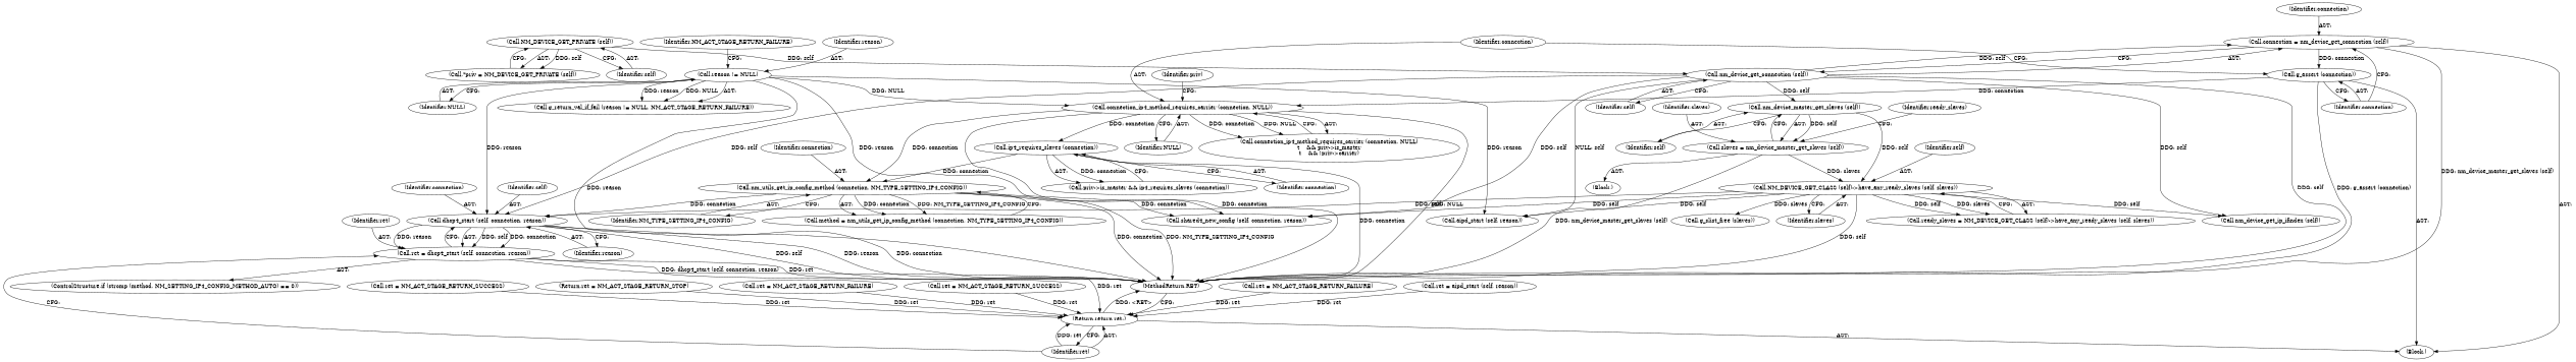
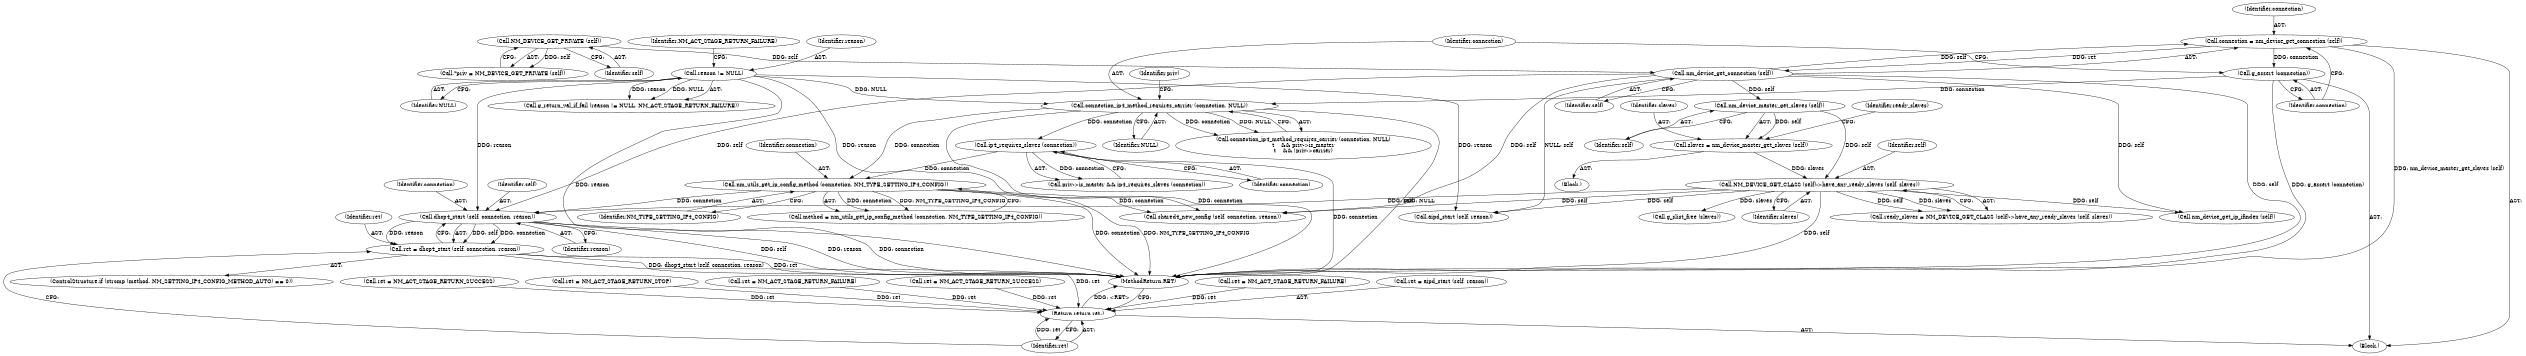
  digraph {
    n1 [label="(Call,dhcp4_start (self, connection, reason))"]
    n2 [label="(Call,ret = dhcp4_start (self, connection, reason))"]
    n3 [label="(Identifier,reason)"]
    n4 [label="(MethodReturn,RET)"]
    n5 [label="(Return,return ret;)"]
    n6 [label="(ControlStructure,if (strcmp (method, NM_SETTING_IP4_CONFIG_METHOD_AUTO) == 0))"]
    n7 [label="(Call,nm_device_get_connection (self))"]
    n8 [label="(Call,nm_device_master_get_slaves (self))"]
    n9 [label="(Call,connection = nm_device_get_connection (self))"]
    n10 [label="(Call,nm_device_get_ip_ifindex (self))"]
    n11 [label="(Call,shared4_new_config (self, connection, reason))"]
    n12 [label="(Call,aipd_start (self, reason))"]
    n13 [label="(Identifier,self)"]
    n14 [label="(Call,NM_DEVICE_GET_CLASS (self)->have_any_ready_slaves (self, slaves))"]
    n15 [label="(Call,slaves = nm_device_master_get_slaves (self))"]
    n16 [label="(Identifier,self)"]
    n17 [label="(Call,g_assert (connection))"]
    n18 [label="(Block,)"]
    n19 [label="(Call,NM_DEVICE_GET_PRIVATE (self))"]
    n20 [label="(Call,*priv = NM_DEVICE_GET_PRIVATE (self))"]
    n21 [label="(Identifier,self)"]
    n22 [label="(Call,ready_slaves = NM_DEVICE_GET_CLASS (self)->have_any_ready_slaves (self, slaves))"]
    n23 [label="(Identifier,slaves)"]
    n24 [label="(Call,g_slist_free (slaves))"]
    n25 [label="(Block,)"]
    n26 [label="(Call,nm_utils_get_ip_config_method (connection, NM_TYPE_SETTING_IP4_CONFIG))"]
    n27 [label="(Identifier,NM_TYPE_SETTING_IP4_CONFIG)"]
    n28 [label="(Call,method = nm_utils_get_ip_config_method (connection, NM_TYPE_SETTING_IP4_CONFIG))"]
    n29 [label="(Call,connection_ip4_method_requires_carrier (connection, NULL))"]
    n30 [label="(Call,ip4_requires_slaves (connection))"]
    n31 [label="(Identifier,NULL)"]
    n32 [label="(Call,connection_ip4_method_requires_carrier (connection, NULL)\n\t    && priv->is_master\n\t    && !priv->carrier)"]
    n33 [label="(Identifier,connection)"]
    n34 [label="(Call,priv->is_master && ip4_requires_slaves (connection))"]
    n35 [label="(Identifier,connection)"]
    n36 [label="(Call,reason != NULL)"]
    n37 [label="(Identifier,NULL)"]
    n38 [label="(Call,g_return_val_if_fail (reason != NULL, NM_ACT_STAGE_RETURN_FAILURE))"]
    n39 [label="(Identifier,ret)"]
    n40 [label="(Identifier,connection)"]
    n41 [label="(Call,ret = NM_ACT_STAGE_RETURN_FAILURE)"]
    n42 [label="(Identifier,priv)"]
    n43 [label="(Identifier,self)"]
    n44 [label="(Identifier,connection)"]
    n45 [label="(Call,ret = aipd_start (self, reason))"]
    n46 [label="(Call,ret = NM_ACT_STAGE_RETURN_SUCCESS)"]
    n47 [label="(Identifier,connection)"]
    n48 [label="(Identifier,NM_ACT_STAGE_RETURN_FAILURE)"]
-   n49 [label="(Return,ret = NM_ACT_STAGE_RETURN_STOP)"]
+   n49 [label="(Call,ret = NM_ACT_STAGE_RETURN_STOP)"]
    n50 [label="(Identifier,self)"]
    n51 [label="(Call,ret = NM_ACT_STAGE_RETURN_FAILURE)"]
    n52 [label="(Call,ret = NM_ACT_STAGE_RETURN_SUCCESS)"]
    n53 [label="(Identifier,ready_slaves)"]
    n54 [label="(Identifier,reason)"]
    n55 [label="(Identifier,slaves)"]
    n56 [label="(Identifier,connection)"]
    n57 [label="(Identifier,ret)"]
    n1 -> n2 [label="AST: "]
    n1 -> n2 [label="DDG: self"]
    n1 -> n2 [label="DDG: connection"]
    n1 -> n2 [label="DDG: reason"]
    n1 -> n3 [label="CFG: "]
    n1 -> n4 [label="DDG: self"]
    n1 -> n4 [label="DDG: reason"]
    n1 -> n4 [label="DDG: connection"]
    n2 -> n1 [label="CFG: "]
    n2 -> n4 [label="DDG: ret"]
    n2 -> n4 [label="DDG: dhcp4_start (self, connection, reason)"]
    n2 -> n5 [label="DDG: ret"]
    n2 -> n6 [label="AST: "]
    n3 -> n1 [label="AST: "]
    n4 -> n5 [label="CFG: "]
    n5 -> n4 [label="DDG: <RET>"]
    n5 -> n18 [label="AST: "]
    n5 -> n39 [label="CFG: "]
    n7 -> n1 [label="DDG: self"]
    n7 -> n4 [label="DDG: self"]
    n7 -> n8 [label="DDG: self"]
    n7 -> n9 [label="AST: "]
    n7 -> n9 [label="DDG: self"]
    n7 -> n10 [label="DDG: self"]
    n7 -> n11 [label="DDG: self"]
    n7 -> n12 [label="NULL: self"]
    n7 -> n13 [label="CFG: "]
    n8 -> n14 [label="DDG: self"]
    n8 -> n15 [label="AST: "]
    n8 -> n15 [label="DDG: self"]
    n8 -> n16 [label="CFG: "]
    n9 -> n4 [label="DDG: nm_device_master_get_slaves (self)"]
-   n9 -> n7 [label="CFG: "]
+   n9 -> n7 [label="DDG: ret"]
    n9 -> n17 [label="DDG: connection"]
    n9 -> n18 [label="AST: "]
    n13 -> n7 [label="AST: "]
    n14 -> n1 [label="DDG: self"]
    n14 -> n4 [label="DDG: self"]
    n14 -> n10 [label="DDG: self"]
    n14 -> n11 [label="DDG: self"]
    n14 -> n12 [label="DDG: self"]
    n14 -> n22 [label="AST: "]
    n14 -> n22 [label="DDG: self"]
    n14 -> n22 [label="DDG: slaves"]
    n14 -> n23 [label="CFG: "]
    n14 -> n24 [label="DDG: slaves"]
-   n15 -> n4 [label="DDG: nm_device_master_get_slaves (self)"]
-   n15 -> n8 [label="CFG: "]
    n15 -> n14 [label="DDG: slaves"]
    n15 -> n25 [label="AST: "]
    n16 -> n8 [label="AST: "]
    n17 -> n4 [label="DDG: g_assert (connection)"]
    n17 -> n18 [label="AST: "]
    n17 -> n29 [label="DDG: connection"]
    n17 -> n35 [label="CFG: "]
    n19 -> n7 [label="DDG: self"]
    n19 -> n20 [label="AST: "]
    n19 -> n20 [label="DDG: self"]
    n19 -> n21 [label="CFG: "]
    n20 -> n19 [label="CFG: "]
    n21 -> n19 [label="AST: "]
    n22 -> n14 [label="CFG: "]
    n23 -> n14 [label="AST: "]
    n26 -> n1 [label="DDG: connection"]
    n26 -> n4 [label="DDG: connection"]
    n26 -> n4 [label="DDG: NM_TYPE_SETTING_IP4_CONFIG"]
    n26 -> n11 [label="DDG: connection"]
    n26 -> n27 [label="CFG: "]
    n26 -> n28 [label="AST: "]
    n26 -> n28 [label="DDG: connection"]
    n26 -> n28 [label="DDG: NM_TYPE_SETTING_IP4_CONFIG"]
    n27 -> n26 [label="AST: "]
    n28 -> n26 [label="CFG: "]
    n29 -> n4 [label="DDG: connection"]
    n29 -> n4 [label="DDG: NULL"]
    n29 -> n26 [label="DDG: connection"]
    n29 -> n30 [label="DDG: connection"]
    n29 -> n31 [label="CFG: "]
    n29 -> n32 [label="AST: "]
    n29 -> n32 [label="DDG: connection"]
    n29 -> n32 [label="DDG: NULL"]
    n30 -> n4 [label="DDG: connection"]
    n30 -> n26 [label="DDG: connection"]
    n30 -> n33 [label="CFG: "]
    n30 -> n34 [label="AST: "]
    n30 -> n34 [label="DDG: connection"]
    n31 -> n29 [label="AST: "]
    n32 -> n29 [label="CFG: "]
    n33 -> n30 [label="AST: "]
    n34 -> n30 [label="CFG: "]
    n35 -> n9 [label="CFG: "]
    n35 -> n17 [label="AST: "]
    n36 -> n1 [label="DDG: reason"]
    n36 -> n4 [label="DDG: reason"]
    n36 -> n11 [label="DDG: reason"]
    n36 -> n12 [label="DDG: reason"]
    n36 -> n29 [label="DDG: NULL"]
    n36 -> n37 [label="CFG: "]
    n36 -> n38 [label="AST: "]
    n36 -> n38 [label="DDG: reason"]
    n36 -> n38 [label="DDG: NULL"]
    n37 -> n36 [label="AST: "]
    n39 -> n2 [label="CFG: "]
    n39 -> n5 [label="AST: "]
    n39 -> n5 [label="DDG: ret"]
    n40 -> n17 [label="CFG: "]
    n40 -> n29 [label="AST: "]
    n41 -> n5 [label="DDG: ret"]
    n42 -> n29 [label="CFG: "]
    n43 -> n1 [label="AST: "]
    n44 -> n1 [label="AST: "]
-   n45 -> n5 [label="DDG: ret"]
+   n45 -> n5 [label="AST: "]
    n46 -> n5 [label="DDG: ret"]
    n47 -> n26 [label="AST: "]
    n48 -> n36 [label="CFG: "]
    n49 -> n5 [label="DDG: ret"]
    n50 -> n14 [label="AST: "]
    n51 -> n5 [label="DDG: ret"]
    n52 -> n5 [label="DDG: ret"]
    n53 -> n15 [label="CFG: "]
    n54 -> n36 [label="AST: "]
    n55 -> n15 [label="AST: "]
    n56 -> n9 [label="AST: "]
    n57 -> n2 [label="AST: "]
  }
